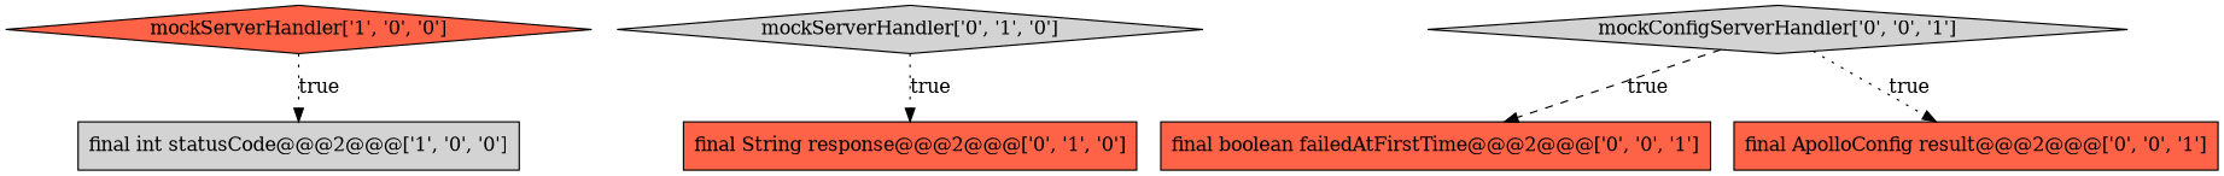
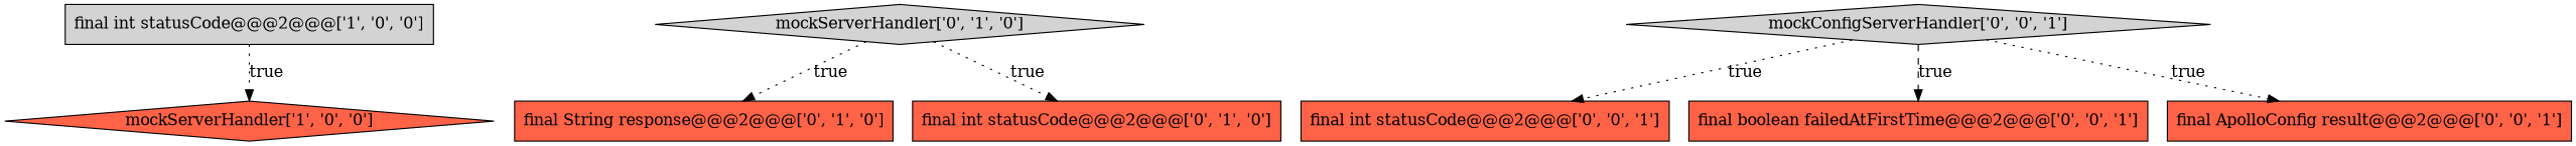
  digraph {
    node [fillcolor=tomato shape=box style=filled]
    edge [style=dotted]
    n1 [fillcolor=lightgray label="final int statusCode@@@2@@@['1', '0', '0']"]
    n2 [fillcolor=lightgray label="mockServerHandler['0', '1', '0']" shape=diamond]
    n3 [label="final String response@@@2@@@['0', '1', '0']"]
+   n4 [label="final int statusCode@@@2@@@['0', '1', '0']"]
+   n5 [label="final int statusCode@@@2@@@['0', '0', '1']"]
    n6 [fillcolor=lightgray label="mockConfigServerHandler['0', '0', '1']" shape=diamond]
    n7 [label="final boolean failedAtFirstTime@@@2@@@['0', '0', '1']"]
    n8 [label="final ApolloConfig result@@@2@@@['0', '0', '1']"]
    n9 [label="mockServerHandler['1', '0', '0']" shape=diamond]
    n2 -> n3 [label=true]
+   n2 -> n4 [label=true]
+   n6 -> n5 [label=true]
    n6 -> n7 [label=true style=dashed]
    n6 -> n8 [label=true]
-   n9 -> n1 [label=true]
+   n1 -> n9 [label=true]
  }
